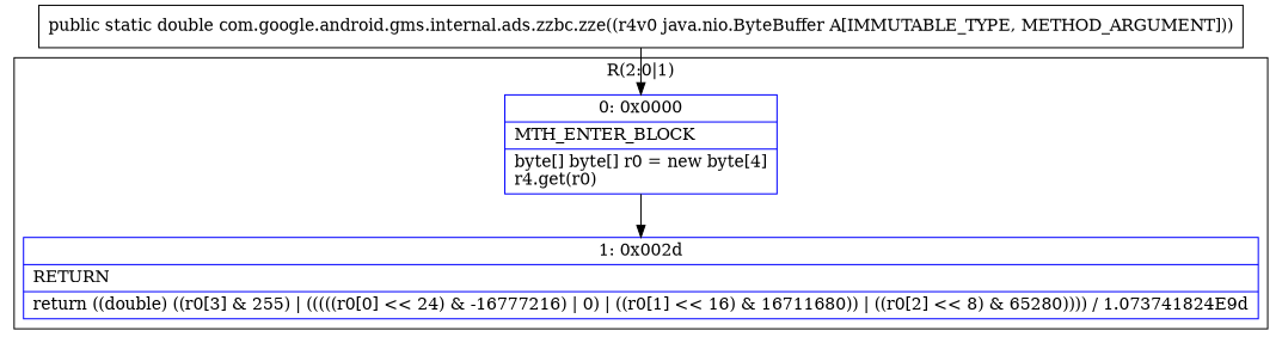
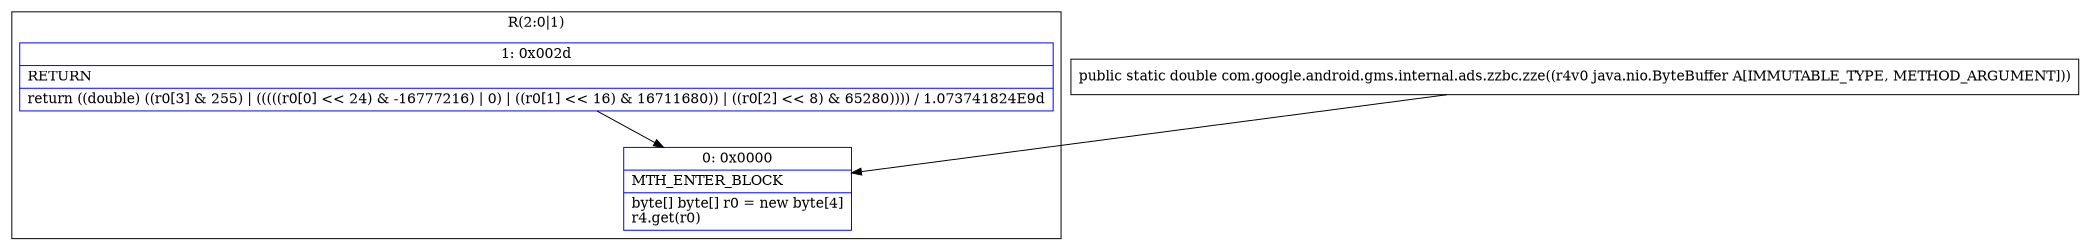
  digraph {
    node [color=blue shape=record]
    n1 [label="{0\:\ 0x0000|MTH_ENTER_BLOCK\l|byte[] byte[] r0 = new byte[4]\lr4.get(r0)\l}"]
    n2 [label="{1\:\ 0x002d|RETURN\l|return ((double) ((r0[3] & 255) \| (((((r0[0] \<\< 24) & \-16777216) \| 0) \| ((r0[1] \<\< 16) & 16711680)) \| ((r0[2] \<\< 8) & 65280)))) \/ 1.073741824E9d\l}"]
    n3 [label="{public static double com.google.android.gms.internal.ads.zzbc.zze((r4v0 java.nio.ByteBuffer A[IMMUTABLE_TYPE, METHOD_ARGUMENT])) }" color=""]
    subgraph cluster_1 {
      label="R(2:0|1)"
      n1
      n2
    }
-   n1 -> n2
+   n2 -> n1
    n3 -> n1
  }
